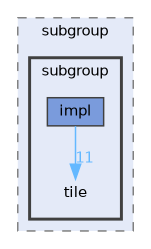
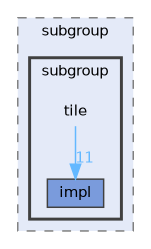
  digraph {
    compound=true
    node [fontname=Helvetica fontsize=10]
    n1 [height=0.2 label=tile shape=plaintext width=0.4]
    n2 [color=grey25 fillcolor="#7a9bdc" height=0.2 label=impl shape=box style=filled width=0.4]
    subgraph cluster_1 {
      bgcolor="#e4eaf8"
      fontname=Helvetica
      fontsize=10
      label=subgroup
      pencolor=grey50
      style="filled,dashed"
      subgraph cluster_2 {
        bgcolor="#e4eaf8"
        fontname=Helvetica
        fontsize=10
        pencolor=grey25
        style="filled,bold"
        n1
        n2
      }
    }
-   n2 -> n1 [color=steelblue1 fontcolor=steelblue1 fontname=Helvetica fontsize=10 headlabel=11 labeldistance=1.5 labelfontname=Helvetica labelfontsize=10]
+   n1 -> n2 [color=steelblue1 fontcolor=steelblue1 fontname=Helvetica fontsize=10 headlabel=11 labeldistance=1.5 labelfontname=Helvetica labelfontsize=10]
  }
